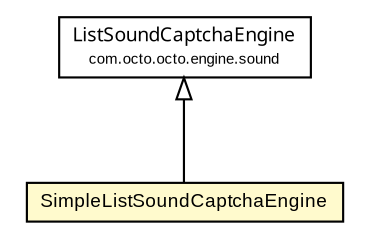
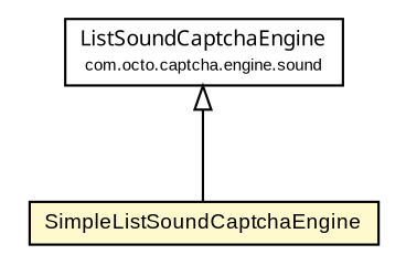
  digraph {
    node [fontcolor=black fontname=arial fontsize=9.0 shape=plaintext]
    n1 [label=<<table border="0" cellborder="1" cellspacing="0" cellpadding="2" port="p" bgcolor="lemonChiffon" href="./SimpleListSoundCaptchaEngine.html"> 		<tr><td><table border="0" cellspacing="0" cellpadding="1"> 			<tr><td> SimpleListSoundCaptchaEngine </td></tr> 		</table></td></tr> 		</table>>]
-   n2 [label=<<table border="0" cellborder="1" cellspacing="0" cellpadding="2" port="p" href="http://java.sun.com/j2se/1.4.2/docs/api/com/octo/captcha/engine/sound/ListSoundCaptchaEngine.html"> 		<tr><td><table border="0" cellspacing="0" cellpadding="1"> 			<tr><td><font face="ariali"> ListSoundCaptchaEngine </font></td></tr> 			<tr><td><font point-size="7.0"> com.octo.octo.engine.sound </font></td></tr> 		</table></td></tr> 		</table>>]
+   n2 [label=<<table border="0" cellborder="1" cellspacing="0" cellpadding="2" port="p" href="http://java.sun.com/j2se/1.4.2/docs/api/com/octo/captcha/engine/sound/ListSoundCaptchaEngine.html"> 		<tr><td><table border="0" cellspacing="0" cellpadding="1"> 			<tr><td><font face="ariali"> ListSoundCaptchaEngine </font></td></tr> 			<tr><td><font point-size="7.0"> com.octo.captcha.engine.sound </font></td></tr> 		</table></td></tr> 		</table>>]
    n2 -> n1 [arrowtail=empty dir=back fontname=arial fontsize=10 headport=p labelfontname=arial labelfontsize=10 tailport=p style=solid]
  }
